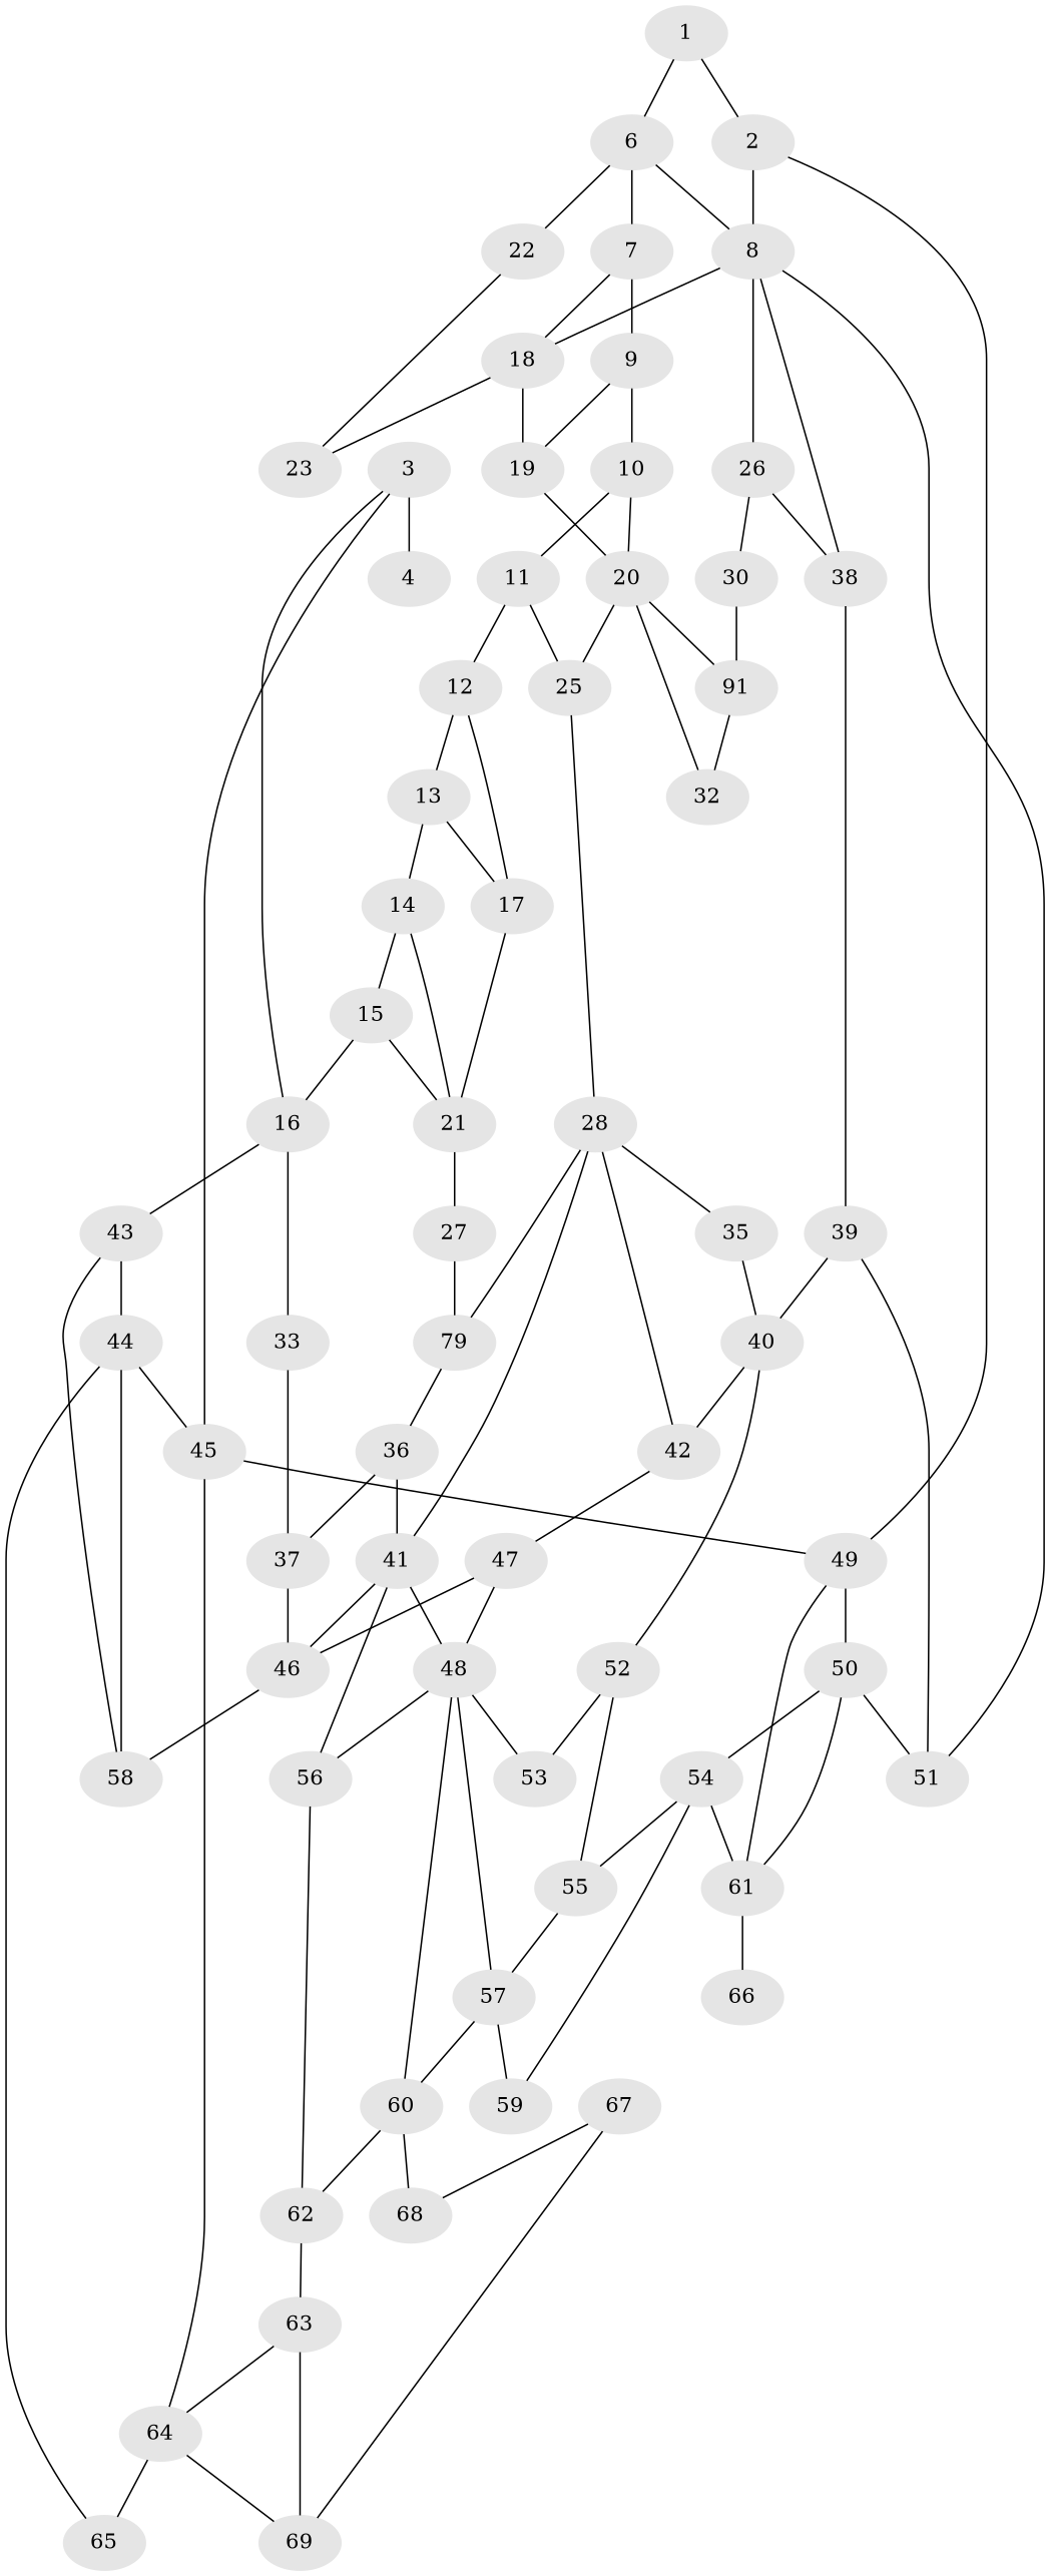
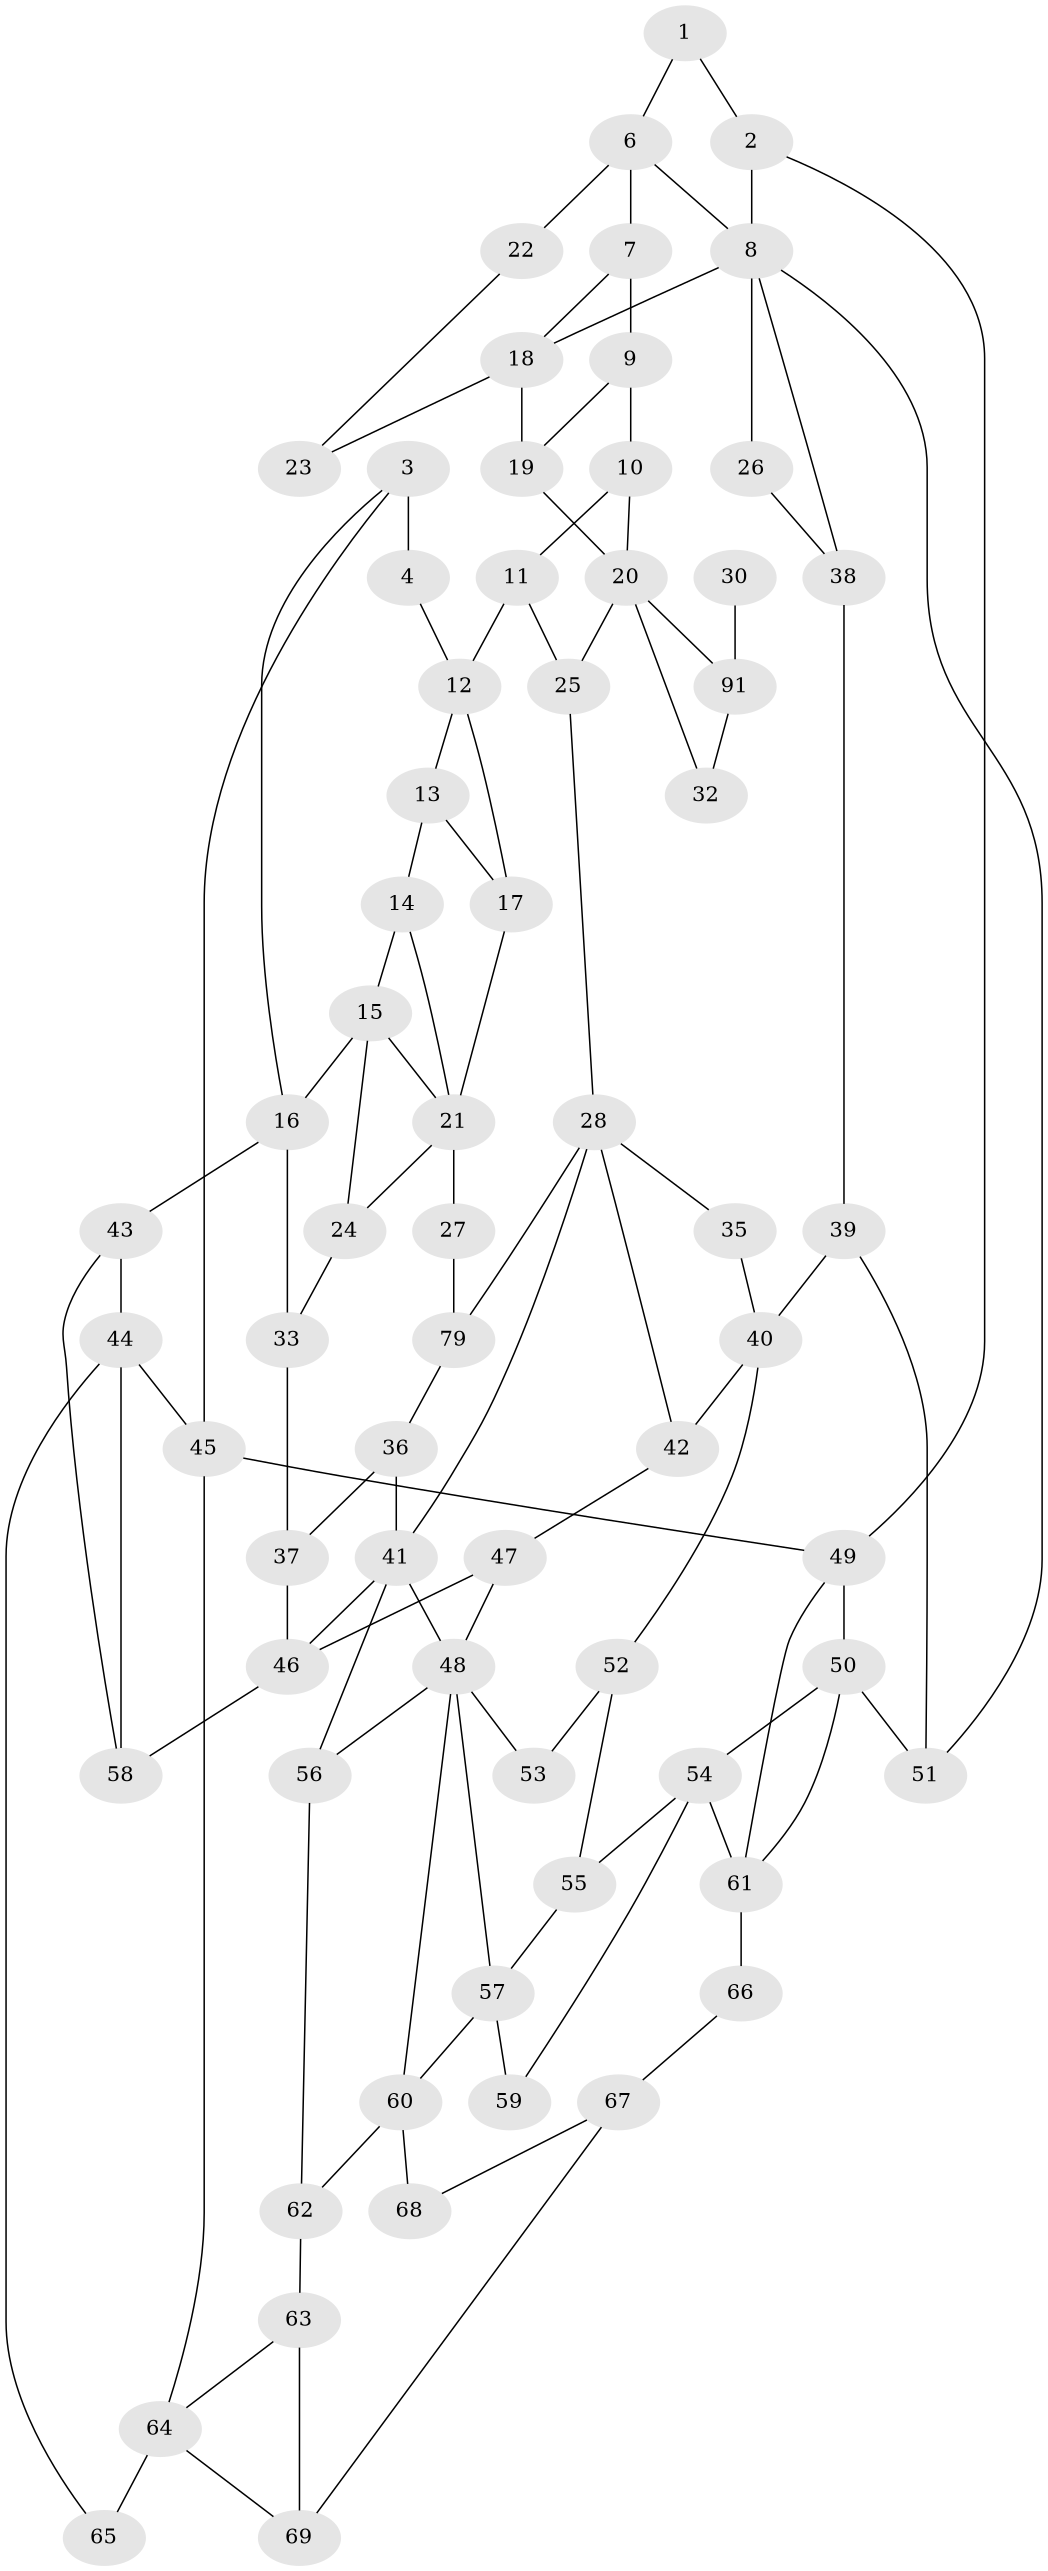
  graph {
    node [color=gray90 style=filled]
    edge [weight=1.0]
    1
    2
    6
    8
    49
    7
    22
    3
    4
    16
    45
    18
    26
    38
    51
    50
    61
    12
    33
    43
    64
    13
    17
    9
    23
    10
    19
    30
    39
    11
    20
    25
    n33 [label=91]
    32
    28
    14
    21
    15
+   24
    27
    37
    44
    58
    n44 [label=79]
    35
    41
    42
    36
    40
    46
    48
    56
    47
    52
    53
    55
    57
    60
    62
    65
    69
    59
    68
    54
    66
    63
    67
    1 -- 2
    1 -- 6
    2 -- 8
    2 -- 49
    6 -- 8
    6 -- 7 [weight=2.0]
    6 -- 22 [weight=2.0]
    8 -- 18
    8 -- 26
    8 -- 38
    8 -- 51
    49 -- 50
    49 -- 61
    7 -- 18
    7 -- 9
    22 -- 23
    3 -- 4
    3 -- 16
    3 -- 45
+   4 -- 12
    16 -- 33
    16 -- 43
    45 -- 49
    45 -- 64
    18 -- 23
    18 -- 19 [weight=2.0]
    26 -- 38 [weight=2.0]
-   26 -- 30 [weight=2.0]
    38 -- 39 [weight=2.0]
    50 -- 51 [weight=2.0]
    50 -- 61
    50 -- 54
    61 -- 66 [weight=2.0]
    12 -- 13
    12 -- 17
    33 -- 37
    43 -- 44
    43 -- 58
    64 -- 65 [weight=3.0]
    64 -- 69
    13 -- 17
    13 -- 14
    17 -- 21
    9 -- 10
    9 -- 19
    10 -- 11 [weight=2.0]
    10 -- 20
    19 -- 20 [weight=2.0]
    30 -- n33
    39 -- 51
    39 -- 40 [weight=2.0]
    11 -- 12 [weight=2.0]
    11 -- 25 [weight=2.0]
    20 -- 25
    20 -- n33
    20 -- 32
    25 -- 28 [weight=2.0]
    n33 -- 32
    28 -- n44
    28 -- 35
    28 -- 41
    28 -- 42
    14 -- 21
    14 -- 15
+   21 -- 24
    21 -- 27 [weight=2.0]
    15 -- 16 [weight=2.0]
    15 -- 21
+   15 -- 24 [weight=2.0]
+   24 -- 33
    27 -- n44
    37 -- 46
    44 -- 45
    44 -- 58
    44 -- 65 [weight=3.0]
    n44 -- 36
    35 -- 40
    41 -- 46
    41 -- 48
    41 -- 56
    42 -- 47
    36 -- 37
    36 -- 41
    40 -- 42
    40 -- 52
    46 -- 58
    48 -- 56
    48 -- 53
    48 -- 57
    48 -- 60
    56 -- 62
    47 -- 46
    47 -- 48
    52 -- 53
    52 -- 55
    55 -- 57
    57 -- 60 [weight=2.0]
    57 -- 59 [weight=2.0]
    60 -- 62
    60 -- 68 [weight=2.0]
    62 -- 63
    54 -- 61 [weight=2.0]
    54 -- 55
    54 -- 59
+   66 -- 67
    63 -- 64
    63 -- 69
    67 -- 69
    67 -- 68
  }
